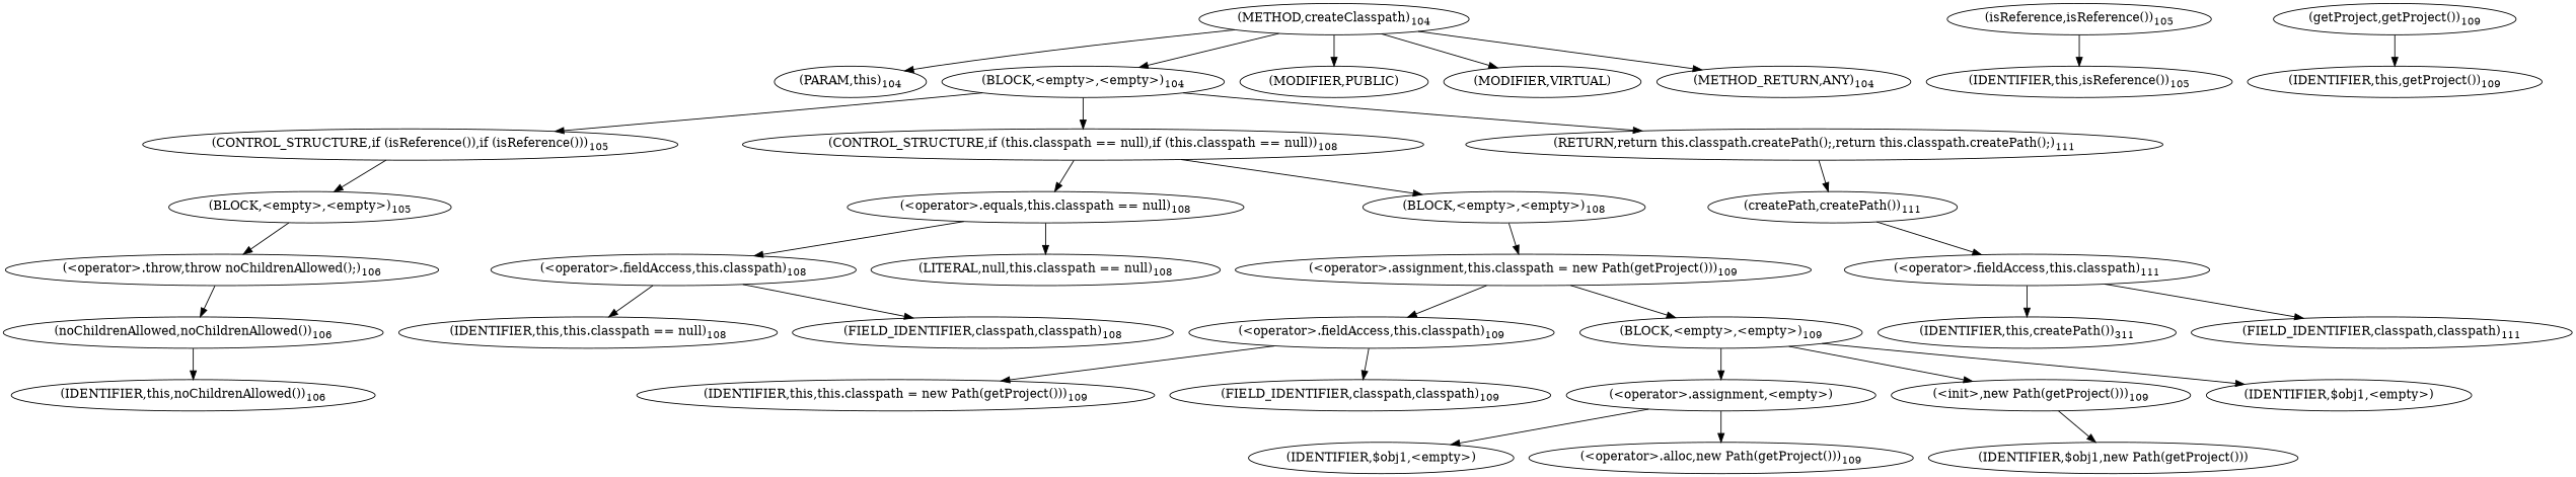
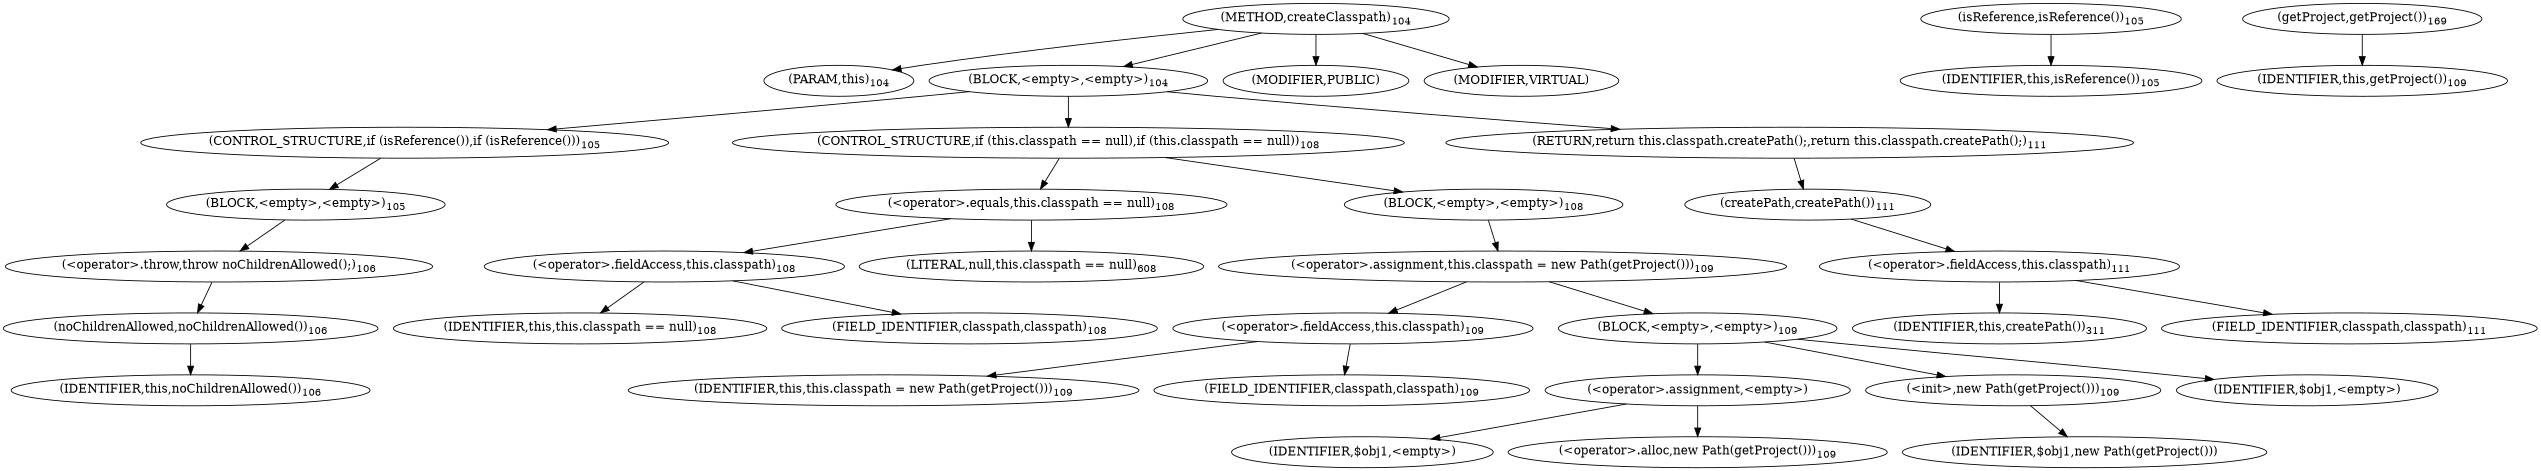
  digraph {
    n1 [label=<(METHOD,createClasspath)<SUB>104</SUB>>]
    n2 [label=<(PARAM,this)<SUB>104</SUB>>]
    n3 [label=<(BLOCK,&lt;empty&gt;,&lt;empty&gt;)<SUB>104</SUB>>]
    n4 [label=<(MODIFIER,PUBLIC)>]
    n5 [label=<(MODIFIER,VIRTUAL)>]
-   n6 [label=<(METHOD_RETURN,ANY)<SUB>104</SUB>>]
    n7 [label=<(CONTROL_STRUCTURE,if (isReference()),if (isReference()))<SUB>105</SUB>>]
    n8 [label=<(CONTROL_STRUCTURE,if (this.classpath == null),if (this.classpath == null))<SUB>108</SUB>>]
    n9 [label=<(RETURN,return this.classpath.createPath();,return this.classpath.createPath();)<SUB>111</SUB>>]
    n10 [label=<(BLOCK,&lt;empty&gt;,&lt;empty&gt;)<SUB>105</SUB>>]
    n11 [label=<(&lt;operator&gt;.equals,this.classpath == null)<SUB>108</SUB>>]
    n12 [label=<(BLOCK,&lt;empty&gt;,&lt;empty&gt;)<SUB>108</SUB>>]
    n13 [label=<(createPath,createPath())<SUB>111</SUB>>]
    n14 [label=<(isReference,isReference())<SUB>105</SUB>>]
    n15 [label=<(IDENTIFIER,this,isReference())<SUB>105</SUB>>]
    n16 [label=<(&lt;operator&gt;.throw,throw noChildrenAllowed();)<SUB>106</SUB>>]
    n17 [label=<(noChildrenAllowed,noChildrenAllowed())<SUB>106</SUB>>]
    n18 [label=<(IDENTIFIER,this,noChildrenAllowed())<SUB>106</SUB>>]
    n19 [label=<(&lt;operator&gt;.fieldAccess,this.classpath)<SUB>108</SUB>>]
-   n20 [label=<(LITERAL,null,this.classpath == null)<SUB>108</SUB>>]
+   n20 [label=<(LITERAL,null,this.classpath == null)<SUB>608</SUB>>]
    n21 [label=<(&lt;operator&gt;.assignment,this.classpath = new Path(getProject()))<SUB>109</SUB>>]
    n22 [label=<(IDENTIFIER,this,this.classpath == null)<SUB>108</SUB>>]
    n23 [label=<(FIELD_IDENTIFIER,classpath,classpath)<SUB>108</SUB>>]
    n24 [label=<(&lt;operator&gt;.fieldAccess,this.classpath)<SUB>109</SUB>>]
    n25 [label=<(BLOCK,&lt;empty&gt;,&lt;empty&gt;)<SUB>109</SUB>>]
    n26 [label=<(IDENTIFIER,this,this.classpath = new Path(getProject()))<SUB>109</SUB>>]
    n27 [label=<(FIELD_IDENTIFIER,classpath,classpath)<SUB>109</SUB>>]
    n28 [label=<(&lt;operator&gt;.assignment,&lt;empty&gt;)>]
    n29 [label=<(&lt;init&gt;,new Path(getProject()))<SUB>109</SUB>>]
    n30 [label=<(IDENTIFIER,$obj1,&lt;empty&gt;)>]
    n31 [label=<(IDENTIFIER,$obj1,&lt;empty&gt;)>]
    n32 [label=<(&lt;operator&gt;.alloc,new Path(getProject()))<SUB>109</SUB>>]
    n33 [label=<(IDENTIFIER,$obj1,new Path(getProject()))>]
-   n34 [label=<(getProject,getProject())<SUB>109</SUB>>]
+   n34 [label=<(getProject,getProject())<SUB>169</SUB>>]
    n35 [label=<(IDENTIFIER,this,getProject())<SUB>109</SUB>>]
    n36 [label=<(&lt;operator&gt;.fieldAccess,this.classpath)<SUB>111</SUB>>]
    n37 [label=<(IDENTIFIER,this,createPath())<SUB>311</SUB>>]
    n38 [label=<(FIELD_IDENTIFIER,classpath,classpath)<SUB>111</SUB>>]
    n1 -> n2
    n1 -> n3
    n1 -> n4
    n1 -> n5
-   n1 -> n6
    n3 -> n7
    n3 -> n8
    n3 -> n9
    n7 -> n10
    n8 -> n11
    n8 -> n12
    n9 -> n13
    n10 -> n16
    n11 -> n19
    n11 -> n20
    n12 -> n21
    n13 -> n36
    n14 -> n15
    n16 -> n17
    n17 -> n18
    n19 -> n22
    n19 -> n23
    n21 -> n24
    n21 -> n25
    n24 -> n26
    n24 -> n27
    n25 -> n28
    n25 -> n29
    n25 -> n30
    n28 -> n31
    n28 -> n32
    n29 -> n33
    n34 -> n35
    n36 -> n37
    n36 -> n38
  }
